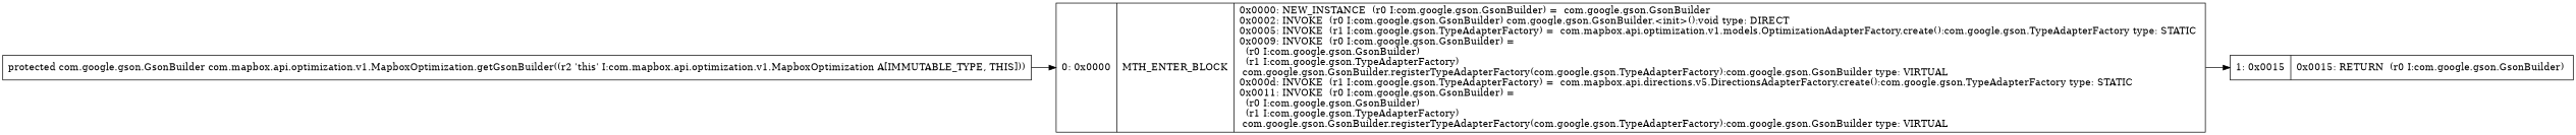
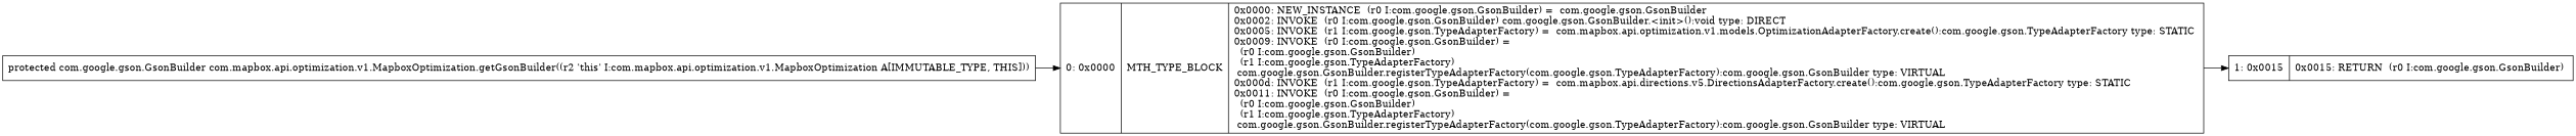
  digraph {
    rankdir=LR
    node [shape=record]
-   n1 [label="{0\:\ 0x0000|MTH_ENTER_BLOCK\l|0x0000: NEW_INSTANCE  (r0 I:com.google.gson.GsonBuilder) =  com.google.gson.GsonBuilder \l0x0002: INVOKE  (r0 I:com.google.gson.GsonBuilder) com.google.gson.GsonBuilder.\<init\>():void type: DIRECT \l0x0005: INVOKE  (r1 I:com.google.gson.TypeAdapterFactory) =  com.mapbox.api.optimization.v1.models.OptimizationAdapterFactory.create():com.google.gson.TypeAdapterFactory type: STATIC \l0x0009: INVOKE  (r0 I:com.google.gson.GsonBuilder) = \l  (r0 I:com.google.gson.GsonBuilder)\l  (r1 I:com.google.gson.TypeAdapterFactory)\l com.google.gson.GsonBuilder.registerTypeAdapterFactory(com.google.gson.TypeAdapterFactory):com.google.gson.GsonBuilder type: VIRTUAL \l0x000d: INVOKE  (r1 I:com.google.gson.TypeAdapterFactory) =  com.mapbox.api.directions.v5.DirectionsAdapterFactory.create():com.google.gson.TypeAdapterFactory type: STATIC \l0x0011: INVOKE  (r0 I:com.google.gson.GsonBuilder) = \l  (r0 I:com.google.gson.GsonBuilder)\l  (r1 I:com.google.gson.TypeAdapterFactory)\l com.google.gson.GsonBuilder.registerTypeAdapterFactory(com.google.gson.TypeAdapterFactory):com.google.gson.GsonBuilder type: VIRTUAL \l}"]
+   n1 [label="{0\:\ 0x0000|MTH_TYPE_BLOCK\l|0x0000: NEW_INSTANCE  (r0 I:com.google.gson.GsonBuilder) =  com.google.gson.GsonBuilder \l0x0002: INVOKE  (r0 I:com.google.gson.GsonBuilder) com.google.gson.GsonBuilder.\<init\>():void type: DIRECT \l0x0005: INVOKE  (r1 I:com.google.gson.TypeAdapterFactory) =  com.mapbox.api.optimization.v1.models.OptimizationAdapterFactory.create():com.google.gson.TypeAdapterFactory type: STATIC \l0x0009: INVOKE  (r0 I:com.google.gson.GsonBuilder) = \l  (r0 I:com.google.gson.GsonBuilder)\l  (r1 I:com.google.gson.TypeAdapterFactory)\l com.google.gson.GsonBuilder.registerTypeAdapterFactory(com.google.gson.TypeAdapterFactory):com.google.gson.GsonBuilder type: VIRTUAL \l0x000d: INVOKE  (r1 I:com.google.gson.TypeAdapterFactory) =  com.mapbox.api.directions.v5.DirectionsAdapterFactory.create():com.google.gson.TypeAdapterFactory type: STATIC \l0x0011: INVOKE  (r0 I:com.google.gson.GsonBuilder) = \l  (r0 I:com.google.gson.GsonBuilder)\l  (r1 I:com.google.gson.TypeAdapterFactory)\l com.google.gson.GsonBuilder.registerTypeAdapterFactory(com.google.gson.TypeAdapterFactory):com.google.gson.GsonBuilder type: VIRTUAL \l}"]
    n2 [label="{1\:\ 0x0015|0x0015: RETURN  (r0 I:com.google.gson.GsonBuilder) \l}"]
    n3 [label="{protected com.google.gson.GsonBuilder com.mapbox.api.optimization.v1.MapboxOptimization.getGsonBuilder((r2 'this' I:com.mapbox.api.optimization.v1.MapboxOptimization A[IMMUTABLE_TYPE, THIS])) }"]
    n1 -> n2
    n3 -> n1
  }
